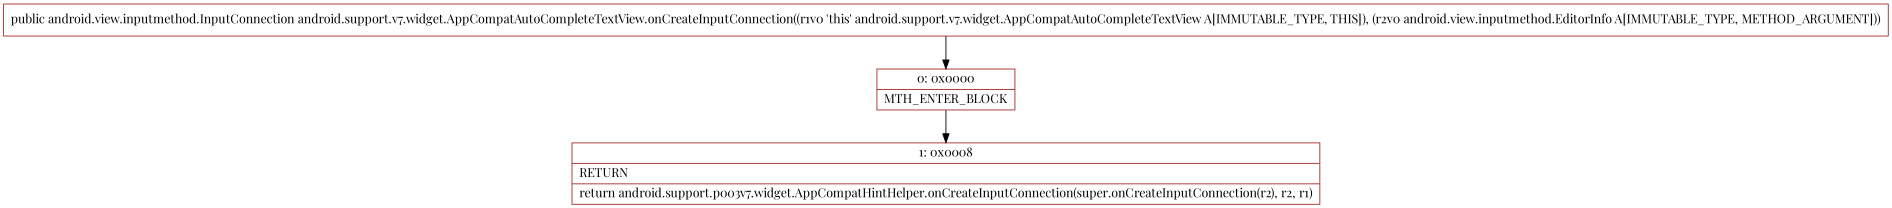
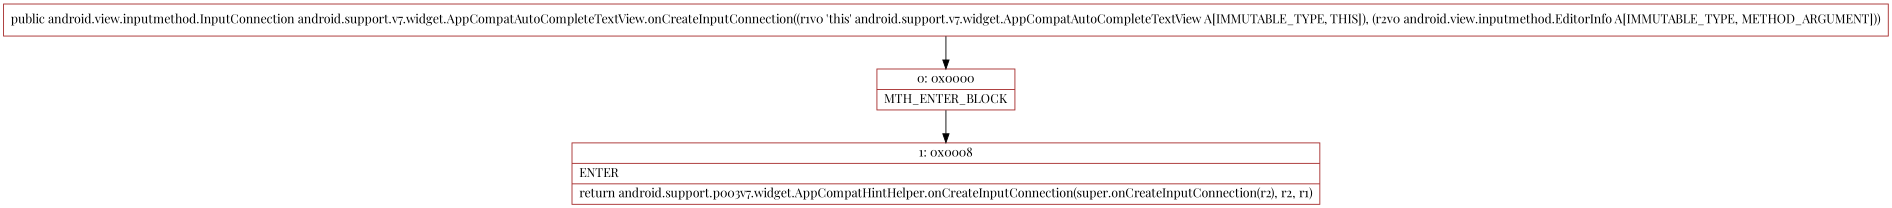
  digraph {
    fontname="Playfair Display"
    node [shape=record color=brown fontname="Playfair Display"]
    edge [fontname="Playfair Display"]
    n1 [label="{0\:\ 0x0000|MTH_ENTER_BLOCK\l}"]
-   n2 [label="{1\:\ 0x0008|RETURN\l|return android.support.p003v7.widget.AppCompatHintHelper.onCreateInputConnection(super.onCreateInputConnection(r2), r2, r1)\l}"]
+   n2 [label="{1\:\ 0x0008|ENTER\l|return android.support.p003v7.widget.AppCompatHintHelper.onCreateInputConnection(super.onCreateInputConnection(r2), r2, r1)\l}"]
    n3 [label="{public android.view.inputmethod.InputConnection android.support.v7.widget.AppCompatAutoCompleteTextView.onCreateInputConnection((r1v0 'this' android.support.v7.widget.AppCompatAutoCompleteTextView A[IMMUTABLE_TYPE, THIS]), (r2v0 android.view.inputmethod.EditorInfo A[IMMUTABLE_TYPE, METHOD_ARGUMENT])) }"]
    n1 -> n2
    n3 -> n1
  }
